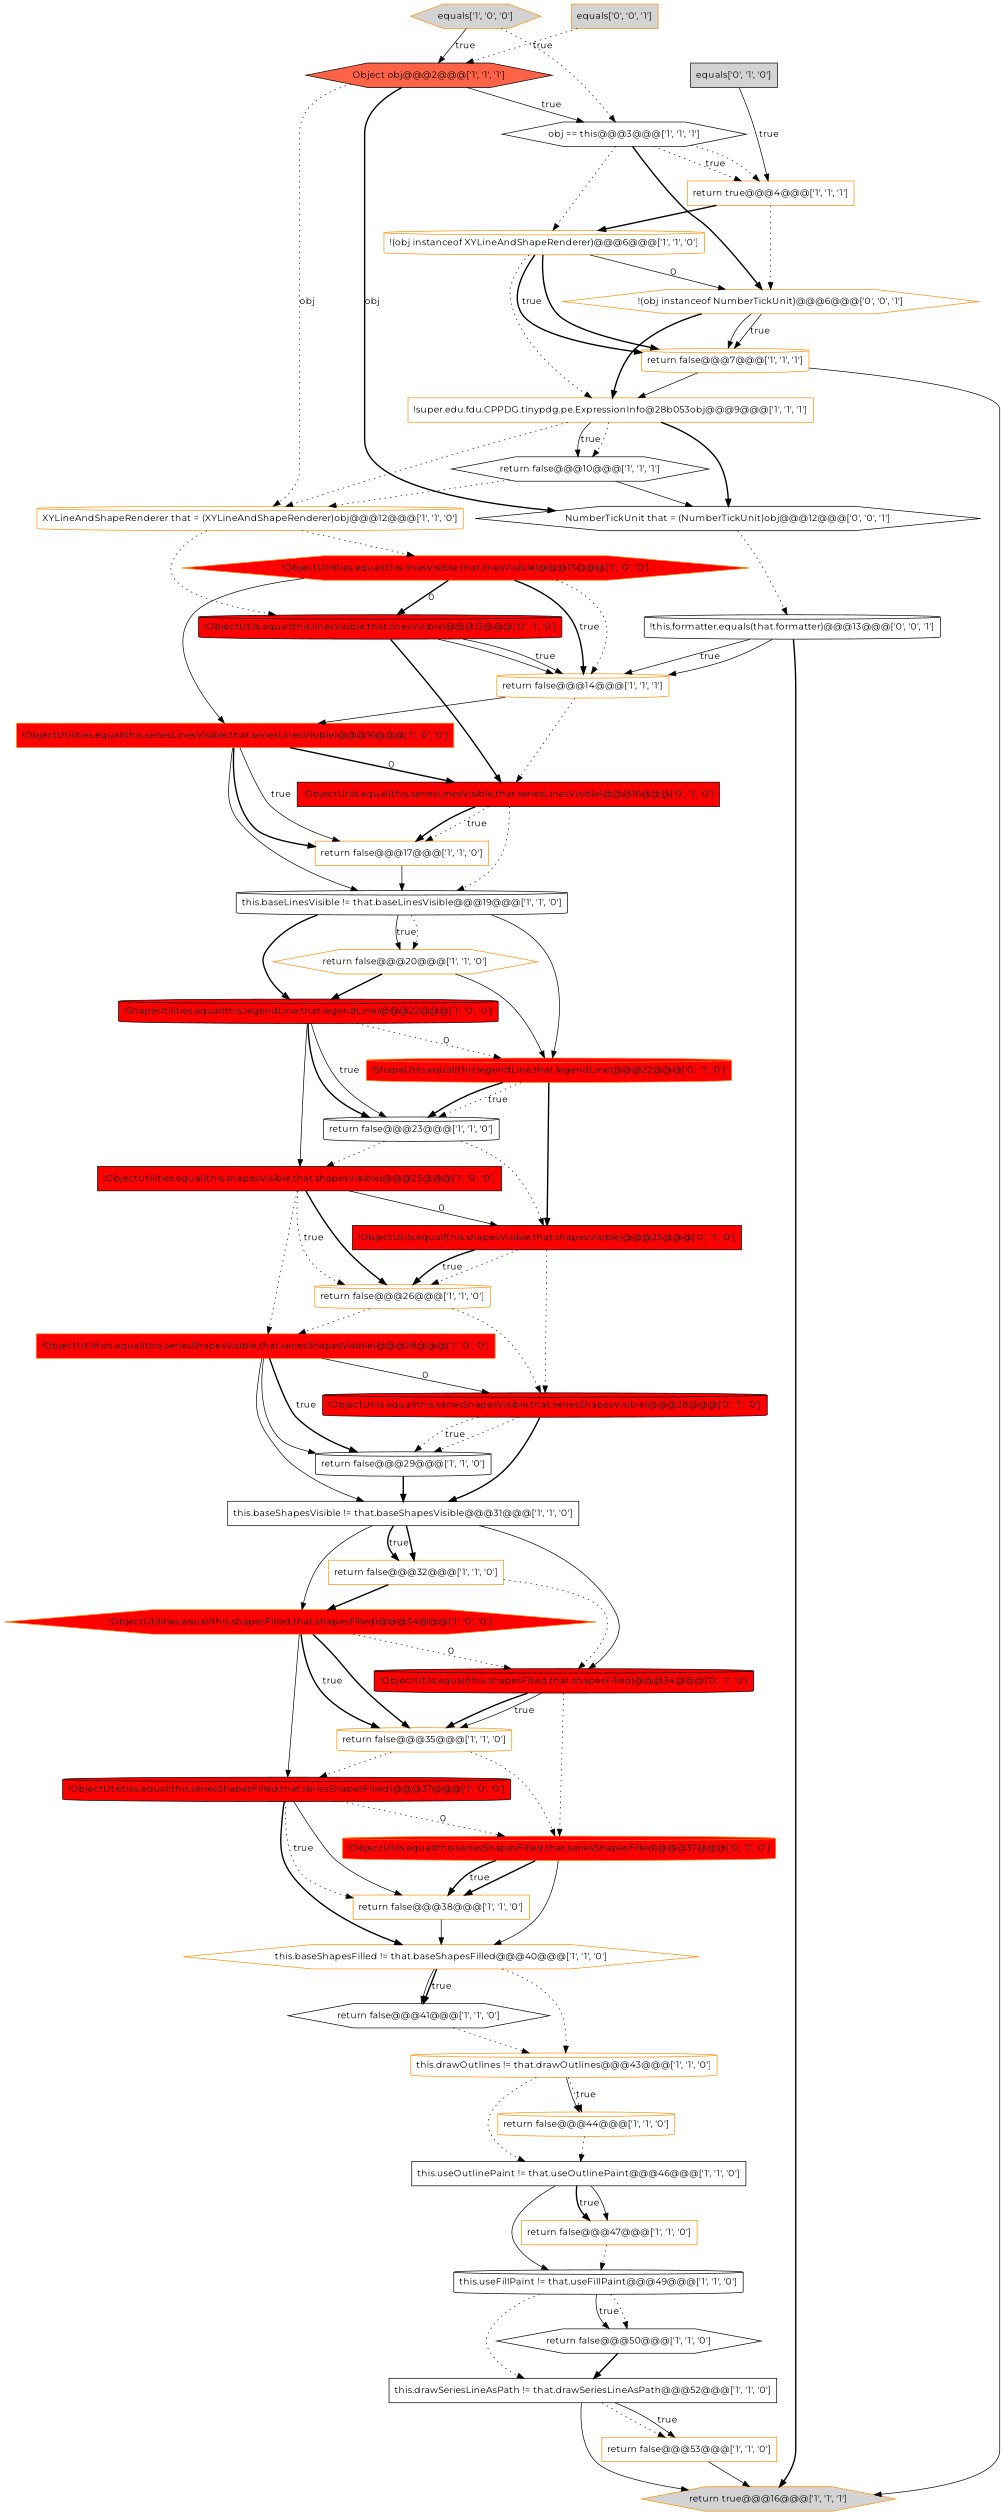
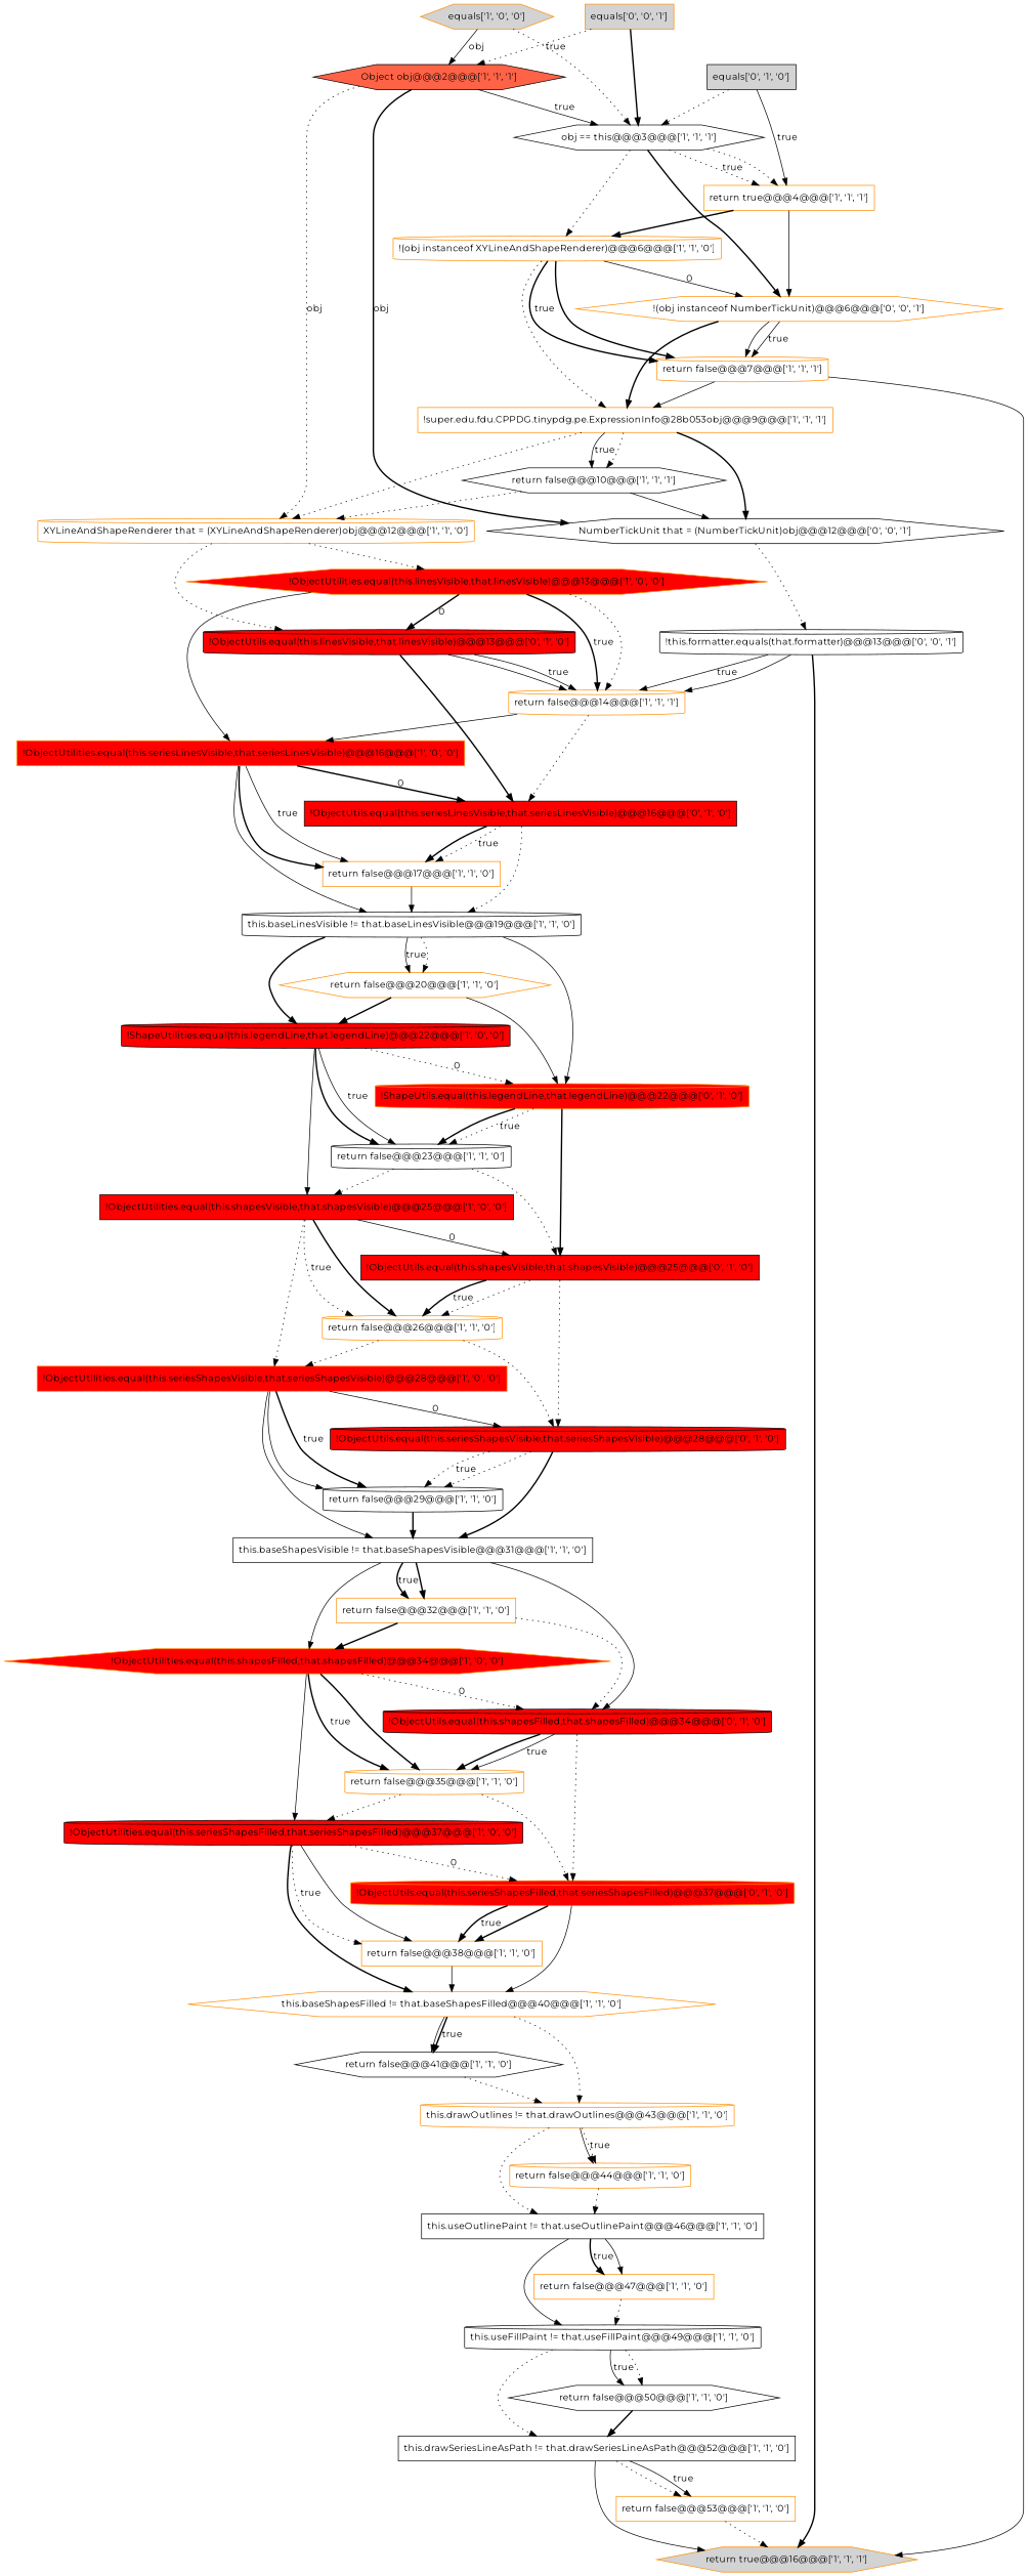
  digraph {
    fontname=Montserrat
    node [color=darkorange fillcolor=white fontname=Montserrat shape=cylinder style=filled]
    edge [fontname=Montserrat style=dotted]
    n1 [label="return false@@@20@@@['1', '1', '0']" shape=hexagon]
    n2 [fillcolor=red label="!ShapeUtils.equal(this.legendLine,that.legendLine)@@@22@@@['0', '1', '0']"]
    n3 [color=black fillcolor=red label="!ShapeUtilities.equal(this.legendLine,that.legendLine)@@@22@@@['1', '0', '0']"]
    n4 [color=black label="return false@@@23@@@['1', '1', '0']"]
    n5 [color=black fillcolor=red label="!ObjectUtils.equal(this.shapesVisible,that.shapesVisible)@@@25@@@['0', '1', '0']" shape=box]
    n6 [color=black fillcolor=red label="!ObjectUtilities.equal(this.shapesVisible,that.shapesVisible)@@@25@@@['1', '0', '0']" shape=box]
    n7 [color=black label="this.baseShapesVisible != that.baseShapesVisible@@@31@@@['1', '1', '0']" shape=box]
    n8 [label="return false@@@32@@@['1', '1', '0']" shape=box]
    n9 [color=black fillcolor=red label="!ObjectUtils.equal(this.shapesFilled,that.shapesFilled)@@@34@@@['0', '1', '0']"]
    n10 [fillcolor=red label="!ObjectUtilities.equal(this.shapesFilled,that.shapesFilled)@@@34@@@['1', '0', '0']" shape=hexagon]
    n11 [fillcolor=red label="!ObjectUtils.equal(this.seriesShapesFilled,that.seriesShapesFilled)@@@37@@@['0', '1', '0']"]
    n12 [label="return false@@@35@@@['1', '1', '0']"]
    n13 [color=black fillcolor=red label="!ObjectUtilities.equal(this.seriesShapesFilled,that.seriesShapesFilled)@@@37@@@['1', '0', '0']"]
    n14 [label="return false@@@53@@@['1', '1', '0']" shape=box]
    n15 [fillcolor=lightgray label="return true@@@16@@@['1', '1', '1']" shape=hexagon]
    n16 [color=black label="return false@@@29@@@['1', '1', '0']"]
    n17 [label="return false@@@26@@@['1', '1', '0']"]
    n18 [color=black fillcolor=red label="!ObjectUtils.equal(this.seriesShapesVisible,that.seriesShapesVisible)@@@28@@@['0', '1', '0']"]
    n19 [fillcolor=red label="!ObjectUtilities.equal(this.seriesShapesVisible,that.seriesShapesVisible)@@@28@@@['1', '0', '0']" shape=box]
    n20 [label="this.baseShapesFilled != that.baseShapesFilled@@@40@@@['1', '1', '0']" shape=hexagon]
    n21 [label="this.drawOutlines != that.drawOutlines@@@43@@@['1', '1', '0']"]
    n22 [color=black label="return false@@@41@@@['1', '1', '0']" shape=hexagon]
    n23 [label="return false@@@44@@@['1', '1', '0']"]
    n24 [color=black label="this.useOutlinePaint != that.useOutlinePaint@@@46@@@['1', '1', '0']" shape=box]
    n25 [label="return false@@@38@@@['1', '1', '0']" shape=box]
    n26 [label="return false@@@7@@@['1', '1', '1']"]
    n27 [label="!super.edu.fdu.CPPDG.tinypdg.pe.ExpressionInfo@28b053obj@@@9@@@['1', '1', '1']" shape=box]
    n28 [color=black label="NumberTickUnit that = (NumberTickUnit)obj@@@12@@@['0', '0', '1']" shape=hexagon]
    n29 [label="XYLineAndShapeRenderer that = (XYLineAndShapeRenderer)obj@@@12@@@['1', '1', '0']"]
    n30 [color=black label="return false@@@10@@@['1', '1', '1']" shape=hexagon]
    n31 [color=black fillcolor=tomato label="Object obj@@@2@@@['1', '1', '1']" shape=hexagon]
    n32 [color=black label="obj == this@@@3@@@['1', '1', '1']" shape=hexagon]
    n33 [color=black label="!this.formatter.equals(that.formatter)@@@13@@@['0', '0', '1']"]
    n34 [color=black fillcolor=red label="!ObjectUtils.equal(this.linesVisible,that.linesVisible)@@@13@@@['0', '1', '0']"]
    n35 [fillcolor=red label="!ObjectUtilities.equal(this.linesVisible,that.linesVisible)@@@13@@@['1', '0', '0']" shape=hexagon]
    n36 [label="!(obj instanceof NumberTickUnit)@@@6@@@['0', '0', '1']" shape=hexagon]
    n37 [label="return true@@@4@@@['1', '1', '1']" shape=box]
    n38 [label="!(obj instanceof XYLineAndShapeRenderer)@@@6@@@['1', '1', '0']"]
    n39 [label="return false@@@14@@@['1', '1', '1']"]
    n40 [label="return false@@@47@@@['1', '1', '0']" shape=box]
    n41 [color=black label="this.useFillPaint != that.useFillPaint@@@49@@@['1', '1', '0']"]
    n42 [color=black label="return false@@@50@@@['1', '1', '0']" shape=hexagon]
    n43 [color=black label="this.drawSeriesLineAsPath != that.drawSeriesLineAsPath@@@52@@@['1', '1', '0']" shape=box]
    n44 [fillcolor=lightgray label="equals['1', '0', '0']" shape=hexagon]
    n45 [color=black label="this.baseLinesVisible != that.baseLinesVisible@@@19@@@['1', '1', '0']"]
    n46 [color=black fillcolor=red label="!ObjectUtils.equal(this.seriesLinesVisible,that.seriesLinesVisible)@@@16@@@['0', '1', '0']" shape=box]
    n47 [fillcolor=red label="!ObjectUtilities.equal(this.seriesLinesVisible,that.seriesLinesVisible)@@@16@@@['1', '0', '0']" shape=box]
    n48 [fillcolor=lightgray label="equals['0', '0', '1']" shape=box]
    n49 [color=black fillcolor=lightgray label="equals['0', '1', '0']" shape=box]
    n50 [label="return false@@@17@@@['1', '1', '0']" shape=box]
    n1 -> n2 [style=solid]
    n1 -> n3 [style=bold]
    n2 -> n4 [label=true]
    n2 -> n4 [style=bold]
    n2 -> n5 [style=bold]
    n3 -> n2 [label=0]
    n3 -> n4 [label=true style=solid]
    n3 -> n4 [style=bold]
    n3 -> n6 [style=solid]
    n4 -> n5
    n4 -> n6
    n5 -> n17
    n5 -> n17 [label=true style=bold]
    n5 -> n18
    n6 -> n5 [label=0 style=solid]
    n6 -> n17 [label=true]
    n6 -> n17 [style=bold]
    n6 -> n19
    n7 -> n8 [label=true style=bold]
    n7 -> n8 [style=bold]
    n7 -> n9 [style=solid]
    n7 -> n10 [style=solid]
    n8 -> n9
    n8 -> n10 [style=bold]
    n9 -> n11
    n9 -> n12 [style=bold]
    n9 -> n12 [label=true style=solid]
    n10 -> n9 [label=0]
    n10 -> n12 [style=bold]
    n10 -> n12 [label=true style=bold]
    n10 -> n13 [style=solid]
    n11 -> n20 [style=solid]
    n11 -> n25 [style=bold]
    n11 -> n25 [label=true style=bold]
    n12 -> n11
    n12 -> n13
    n13 -> n11 [label=0]
    n13 -> n20 [style=bold]
    n13 -> n25 [label=true]
    n13 -> n25 [style=solid]
-   n14 -> n15 [style=solid]
+   n14 -> n15
    n16 -> n7 [style=bold]
    n17 -> n18
    n17 -> n19
    n18 -> n7 [style=bold]
    n18 -> n16 [label=true]
    n18 -> n16
    n19 -> n7 [style=solid]
    n19 -> n16 [style=solid]
    n19 -> n16 [label=true style=bold]
    n19 -> n18 [label=0 style=solid]
    n20 -> n21
    n20 -> n22 [label=true style=bold]
    n20 -> n22 [style=solid]
    n21 -> n23 [style=solid]
    n21 -> n23 [label=true]
    n21 -> n24
    n22 -> n21
    n23 -> n24
    n24 -> n40 [label=true style=bold]
    n24 -> n40 [style=solid]
    n24 -> n41 [style=solid]
    n25 -> n20 [style=solid]
    n26 -> n15 [style=solid]
    n26 -> n27 [style=solid]
    n27 -> n28 [style=bold]
    n27 -> n29
    n27 -> n30 [label=true style=solid]
    n27 -> n30
    n28 -> n33
    n29 -> n34
    n29 -> n35
    n30 -> n28 [style=solid]
    n30 -> n29
    n31 -> n28 [label=obj style=bold]
    n31 -> n29 [label=obj]
    n31 -> n32 [label=true style=solid]
    n32 -> n36 [style=bold]
    n32 -> n37 [label=true]
    n32 -> n37
    n32 -> n38
    n33 -> n15 [style=bold]
    n33 -> n39 [label=true style=solid]
    n33 -> n39 [style=solid]
    n34 -> n39 [style=solid]
    n34 -> n39 [label=true style=solid]
    n34 -> n46 [style=bold]
    n35 -> n34 [label=0 style=bold]
    n35 -> n39 [label=true style=bold]
    n35 -> n39
    n35 -> n47 [style=solid]
    n36 -> n26 [style=solid]
    n36 -> n26 [label=true style=solid]
    n36 -> n27 [style=bold]
-   n37 -> n36
+   n37 -> n36 [style=solid]
    n37 -> n38 [style=bold]
    n38 -> n26 [style=bold]
    n38 -> n26 [label=true style=bold]
    n38 -> n27
    n38 -> n36 [label=0 style=solid]
    n39 -> n46
    n39 -> n47 [style=solid]
    n40 -> n41
    n41 -> n42 [label=true style=solid]
    n41 -> n42
    n41 -> n43
    n42 -> n43 [style=bold]
    n43 -> n14
    n43 -> n14 [label=true style=solid]
    n43 -> n15 [style=solid]
-   n44 -> n31 [label=true style=solid]
+   n44 -> n31 [label=obj style=solid]
    n44 -> n32
    n45 -> n1 [label=true style=solid]
    n45 -> n1
    n45 -> n2 [style=solid]
    n45 -> n3 [style=bold]
    n46 -> n45
    n46 -> n50 [style=bold]
    n46 -> n50 [label=true]
    n47 -> n45 [style=solid]
    n47 -> n46 [label=0 style=bold]
    n47 -> n50 [style=bold]
    n47 -> n50 [label=true style=solid]
    n48 -> n31 [label=true]
+   n48 -> n32 [style=bold]
+   n49 -> n32
    n49 -> n37 [label=true style=solid]
    n50 -> n45 [style=solid]
  }
